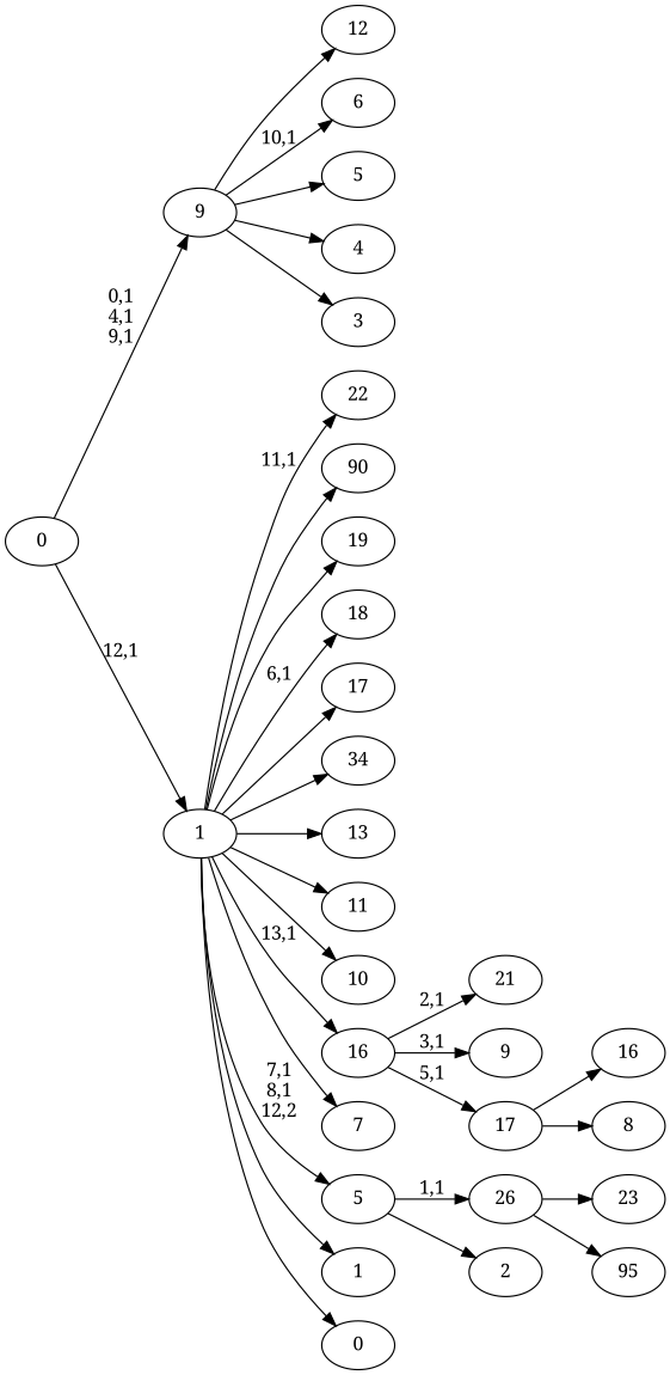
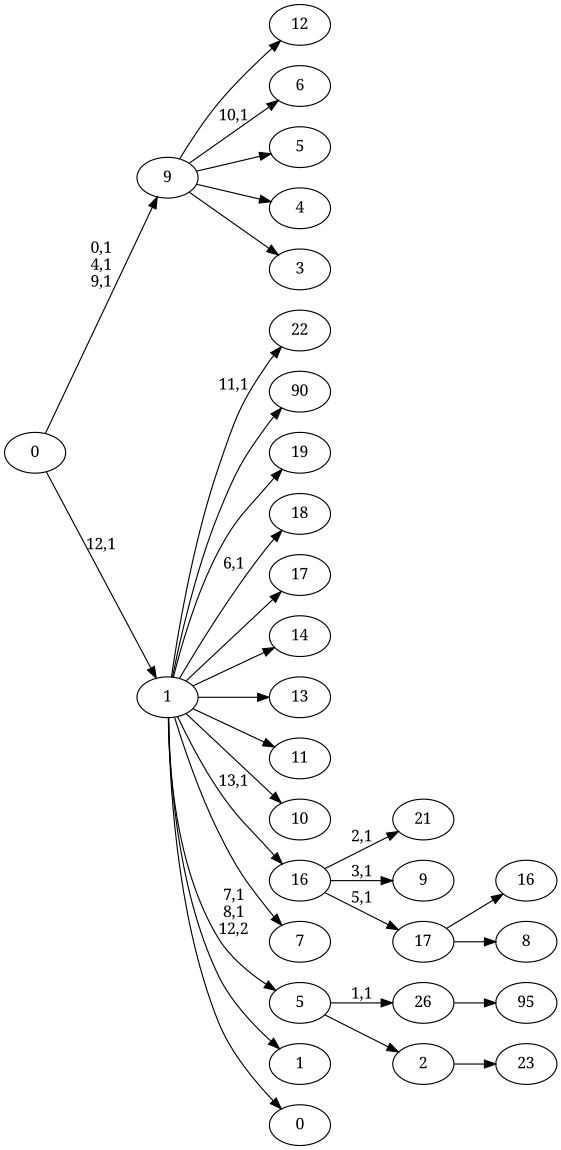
  digraph {
    fontname="Noto Serif"
    rankdir=LR
    node [fontname="Noto Serif"]
    edge [fontname="Noto Serif"]
    n1 [label=23]
    n2 [label=22]
    n3 [label=21]
    n4 [label=90]
    n5 [label=19]
    n6 [label=18]
    n7 [label=17]
    n8 [label=16]
    n9 [label=95]
    26
-   n11 [label=34]
+   n11 [label=14]
    n12 [label=13]
    n13 [label=12]
    n14 [label=11]
    n15 [label=10]
    n16 [label=9]
    n17 [label=8]
    17
    16
    n20 [label=7]
    n21 [label=6]
    n22 [label=5]
    n23 [label=4]
    n24 [label=3]
    9
    n26 [label=2]
    5
    n28 [label=1]
    n29 [label=0]
    1
    0
-   26 -> n1
+   n26 -> n1
    26 -> n9
    17 -> n8
    17 -> n17
    16 -> n3 [label="2,1"]
    16 -> n16 [label="3,1"]
    16 -> 17 [label="5,1"]
    9 -> n13
    9 -> n21 [label="10,1"]
    9 -> n22
    9 -> n23
    9 -> n24
    5 -> 26 [label="1,1"]
    5 -> n26
    1 -> n2 [label="11,1"]
    1 -> n4
    1 -> n5
    1 -> n6 [label="6,1"]
    1 -> n7
    1 -> n11
    1 -> n12
    1 -> n14
    1 -> n15
    1 -> 16 [label="13,1"]
    1 -> n20
    1 -> 5 [label="7,1\n8,1\n12,2"]
    1 -> n28
    1 -> n29
    0 -> 9 [label="0,1\n4,1\n9,1"]
    0 -> 1 [label="12,1"]
  }
